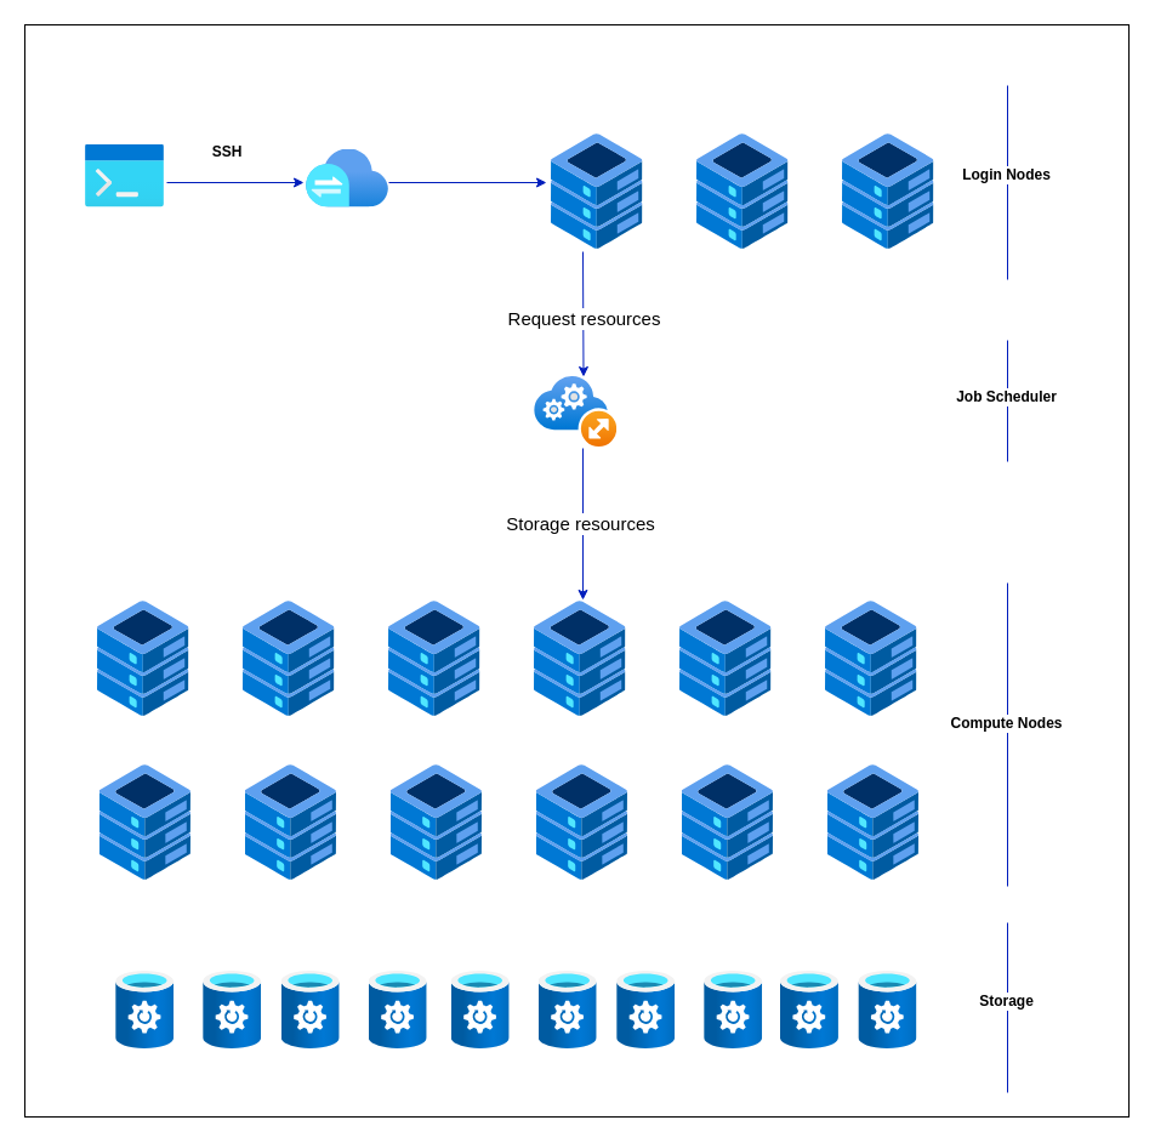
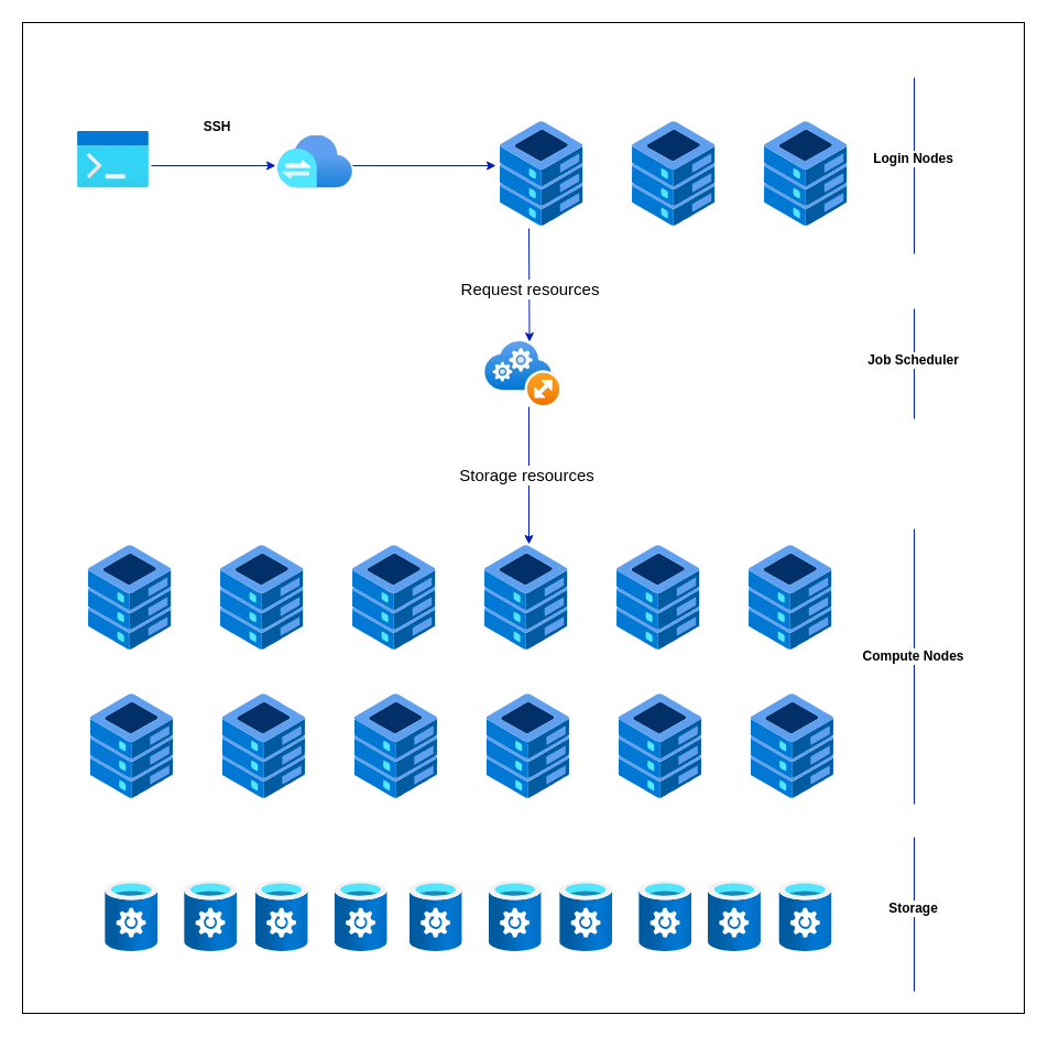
  <mxCell id="0" />
  <mxCell id="1" parent="0" />
  <mxCell id="2" value="" style="rounded=0;whiteSpace=wrap;html=1;" vertex="1" parent="1"><mxGeometry x="20" y="20" width="910" height="900" as="geometry" /></mxCell>
  <mxCell id="3" value="" style="endArrow=classic;html=1;rounded=0;fillColor=#0050ef;strokeColor=#001DBC;" parent="1" edge="1"><mxGeometry width="50" height="50" relative="1" as="geometry"><mxPoint x="137" y="150" as="sourcePoint" /><mxPoint x="250" y="150" as="targetPoint" /></mxGeometry></mxCell>
- <mxCell id="4" value="&lt;b&gt;SSH&lt;/b&gt;" style="text;html=1;align=center;verticalAlign=middle;whiteSpace=wrap;rounded=0;" parent="1" vertex="1"><mxGeometry x="157" y="110" width="60" height="30" as="geometry" /></mxCell>
+ <mxCell id="4" value="&lt;b&gt;SSH&lt;/b&gt;" style="text;html=1;align=center;verticalAlign=middle;whiteSpace=wrap;rounded=0;" parent="1" vertex="1"><mxGeometry x="167" y="100" width="60" height="30" as="geometry" /></mxCell>
  <mxCell id="5" value="" style="endArrow=classic;html=1;rounded=0;fillColor=#0050ef;strokeColor=#001DBC;" parent="1" edge="1"><mxGeometry width="50" height="50" relative="1" as="geometry"><mxPoint x="320" y="150" as="sourcePoint" /><mxPoint x="450" y="150" as="targetPoint" /></mxGeometry></mxCell>
  <mxCell id="6" value="" style="image;aspect=fixed;html=1;points=[];align=center;fontSize=12;image=img/lib/azure2/storage/StorSimple_Data_Managers.svg;" parent="1" vertex="1"><mxGeometry x="95.19" y="800" width="48" height="64" as="geometry" /></mxCell>
  <mxCell id="7" value="" style="image;aspect=fixed;html=1;points=[];align=center;fontSize=12;image=img/lib/azure2/storage/StorSimple_Data_Managers.svg;" parent="1" vertex="1"><mxGeometry x="167.19" y="800" width="48" height="64" as="geometry" /></mxCell>
  <mxCell id="8" value="" style="image;aspect=fixed;html=1;points=[];align=center;fontSize=12;image=img/lib/azure2/storage/StorSimple_Data_Managers.svg;" parent="1" vertex="1"><mxGeometry x="231.69" y="800" width="48" height="64" as="geometry" /></mxCell>
  <mxCell id="9" value="" style="image;aspect=fixed;html=1;points=[];align=center;fontSize=12;image=img/lib/azure2/storage/StorSimple_Data_Managers.svg;" parent="1" vertex="1"><mxGeometry x="303.69" y="800" width="48" height="64" as="geometry" /></mxCell>
  <mxCell id="10" value="" style="image;aspect=fixed;html=1;points=[];align=center;fontSize=12;image=img/lib/azure2/storage/StorSimple_Data_Managers.svg;" parent="1" vertex="1"><mxGeometry x="371.69" y="800" width="48" height="64" as="geometry" /></mxCell>
  <mxCell id="11" value="" style="image;aspect=fixed;html=1;points=[];align=center;fontSize=12;image=img/lib/azure2/storage/StorSimple_Data_Managers.svg;" parent="1" vertex="1"><mxGeometry x="443.69" y="800" width="48" height="64" as="geometry" /></mxCell>
  <mxCell id="12" value="" style="image;aspect=fixed;html=1;points=[];align=center;fontSize=12;image=img/lib/azure2/storage/StorSimple_Data_Managers.svg;" parent="1" vertex="1"><mxGeometry x="508.19" y="800" width="48" height="64" as="geometry" /></mxCell>
  <mxCell id="13" value="" style="image;aspect=fixed;html=1;points=[];align=center;fontSize=12;image=img/lib/azure2/storage/StorSimple_Data_Managers.svg;" parent="1" vertex="1"><mxGeometry x="580.19" y="800" width="48" height="64" as="geometry" /></mxCell>
  <mxCell id="14" value="" style="image;aspect=fixed;html=1;points=[];align=center;fontSize=12;image=img/lib/azure2/storage/StorSimple_Data_Managers.svg;" parent="1" vertex="1"><mxGeometry x="642.94" y="800" width="48" height="64" as="geometry" /></mxCell>
  <mxCell id="15" value="" style="image;aspect=fixed;html=1;points=[];align=center;fontSize=12;image=img/lib/azure2/storage/StorSimple_Data_Managers.svg;" parent="1" vertex="1"><mxGeometry x="707.44" y="800" width="48" height="64" as="geometry" /></mxCell>
  <mxCell id="16" value="" style="image;aspect=fixed;html=1;points=[];align=center;fontSize=12;image=img/lib/azure2/general/Dev_Console.svg;" parent="1" vertex="1"><mxGeometry x="70" y="118.5" width="65" height="52" as="geometry" /></mxCell>
  <mxCell id="17" value="" style="image;aspect=fixed;html=1;points=[];align=center;fontSize=12;image=img/lib/azure2/other/Fiji.svg;" parent="1" vertex="1"><mxGeometry x="80" y="495" width="75.44" height="95" as="geometry" /></mxCell>
  <mxCell id="18" value="" style="image;aspect=fixed;html=1;points=[];align=center;fontSize=12;image=img/lib/azure2/other/Fiji.svg;" parent="1" vertex="1"><mxGeometry x="81.56" y="630" width="75.44" height="95" as="geometry" /></mxCell>
  <mxCell id="19" value="" style="image;aspect=fixed;html=1;points=[];align=center;fontSize=12;image=img/lib/azure2/other/Fiji.svg;" parent="1" vertex="1"><mxGeometry x="200" y="495" width="75.44" height="95" as="geometry" /></mxCell>
  <mxCell id="20" value="" style="image;aspect=fixed;html=1;points=[];align=center;fontSize=12;image=img/lib/azure2/other/Fiji.svg;" parent="1" vertex="1"><mxGeometry x="201.56" y="630" width="75.44" height="95" as="geometry" /></mxCell>
  <mxCell id="21" value="" style="image;aspect=fixed;html=1;points=[];align=center;fontSize=12;image=img/lib/azure2/other/Fiji.svg;" parent="1" vertex="1"><mxGeometry x="320" y="495" width="75.44" height="95" as="geometry" /></mxCell>
  <mxCell id="22" value="" style="image;aspect=fixed;html=1;points=[];align=center;fontSize=12;image=img/lib/azure2/other/Fiji.svg;" parent="1" vertex="1"><mxGeometry x="321.56" y="630" width="75.44" height="95" as="geometry" /></mxCell>
  <mxCell id="23" value="" style="image;aspect=fixed;html=1;points=[];align=center;fontSize=12;image=img/lib/azure2/other/Fiji.svg;" parent="1" vertex="1"><mxGeometry x="440" y="495" width="75.44" height="95" as="geometry" /></mxCell>
  <mxCell id="24" value="" style="image;aspect=fixed;html=1;points=[];align=center;fontSize=12;image=img/lib/azure2/other/Fiji.svg;" parent="1" vertex="1"><mxGeometry x="441.56" y="630" width="75.44" height="95" as="geometry" /></mxCell>
  <mxCell id="25" value="" style="image;aspect=fixed;html=1;points=[];align=center;fontSize=12;image=img/lib/azure2/other/Fiji.svg;" parent="1" vertex="1"><mxGeometry x="560" y="495" width="75.44" height="95" as="geometry" /></mxCell>
  <mxCell id="26" value="" style="image;aspect=fixed;html=1;points=[];align=center;fontSize=12;image=img/lib/azure2/other/Fiji.svg;" parent="1" vertex="1"><mxGeometry x="561.56" y="630" width="75.44" height="95" as="geometry" /></mxCell>
  <mxCell id="27" value="" style="image;aspect=fixed;html=1;points=[];align=center;fontSize=12;image=img/lib/azure2/other/Fiji.svg;" parent="1" vertex="1"><mxGeometry x="680" y="495" width="75.44" height="95" as="geometry" /></mxCell>
  <mxCell id="28" value="" style="image;aspect=fixed;html=1;points=[];align=center;fontSize=12;image=img/lib/azure2/other/Fiji.svg;" parent="1" vertex="1"><mxGeometry x="681.56" y="630" width="75.44" height="95" as="geometry" /></mxCell>
  <mxCell id="29" value="" style="image;aspect=fixed;html=1;points=[];align=center;fontSize=12;image=img/lib/azure2/storage/Azure_Stack_Edge.svg;" parent="1" vertex="1"><mxGeometry x="252" y="122.5" width="68" height="48" as="geometry" /></mxCell>
  <mxCell id="30" value="" style="image;aspect=fixed;html=1;points=[];align=center;fontSize=12;image=img/lib/azure2/other/Fiji.svg;" parent="1" vertex="1"><mxGeometry x="454" y="110" width="75.44" height="95" as="geometry" /></mxCell>
  <mxCell id="31" value="" style="image;aspect=fixed;html=1;points=[];align=center;fontSize=12;image=img/lib/azure2/other/Fiji.svg;" parent="1" vertex="1"><mxGeometry x="574" y="110" width="75.44" height="95" as="geometry" /></mxCell>
  <mxCell id="32" value="" style="image;aspect=fixed;html=1;points=[];align=center;fontSize=12;image=img/lib/azure2/other/Fiji.svg;" parent="1" vertex="1"><mxGeometry x="694" y="110" width="75.44" height="95" as="geometry" /></mxCell>
  <mxCell id="33" value="" style="image;aspect=fixed;html=1;points=[];align=center;fontSize=12;image=img/lib/azure2/other/Cloud_Services_(extended_support).svg;" parent="1" vertex="1"><mxGeometry x="440.19" y="310" width="68" height="58.0" as="geometry" /></mxCell>
  <mxCell id="34" value="" style="endArrow=classic;html=1;rounded=0;entryX=0.593;entryY=0;entryDx=0;entryDy=0;entryPerimeter=0;fillColor=#0050ef;strokeColor=#001DBC;" parent="1" target="33" edge="1"><mxGeometry width="50" height="50" relative="1" as="geometry"><mxPoint x="480" y="207" as="sourcePoint" /><mxPoint x="480" y="510" as="targetPoint" /></mxGeometry></mxCell>
  <mxCell id="35" value="&lt;font style=&quot;font-size: 15px;&quot;&gt;Request resources&lt;/font&gt;" style="edgeLabel;html=1;align=center;verticalAlign=middle;resizable=0;points=[];" parent="34" vertex="1" connectable="0"><mxGeometry x="-0.155" y="-1" relative="1" as="geometry"><mxPoint x="1" y="10" as="offset" /></mxGeometry></mxCell>
  <mxCell id="36" value="" style="endArrow=classic;html=1;rounded=0;fillColor=#0050ef;strokeColor=#001DBC;" parent="1" edge="1"><mxGeometry width="50" height="50" relative="1" as="geometry"><mxPoint x="480" y="369" as="sourcePoint" /><mxPoint x="480" y="494" as="targetPoint" /></mxGeometry></mxCell>
  <mxCell id="37" value="&lt;font style=&quot;font-size: 15px;&quot;&gt;Storage resources&lt;/font&gt;" style="edgeLabel;html=1;align=center;verticalAlign=middle;resizable=0;points=[];" parent="1" vertex="1" connectable="0"><mxGeometry x="477.72" y="430.002" as="geometry" /></mxCell>
  <mxCell id="38" value="" style="endArrow=none;html=1;rounded=0;fillColor=#0050ef;strokeColor=#001DBC;" parent="1" edge="1"><mxGeometry width="50" height="50" relative="1" as="geometry"><mxPoint x="830" y="230" as="sourcePoint" /><mxPoint x="830" y="70" as="targetPoint" /></mxGeometry></mxCell>
  <mxCell id="39" value="Login Nodes" style="edgeLabel;html=1;align=center;verticalAlign=middle;resizable=0;points=[];fontStyle=1;fontSize=12;" parent="38" vertex="1" connectable="0"><mxGeometry x="0.083" y="2" relative="1" as="geometry"><mxPoint as="offset" /></mxGeometry></mxCell>
  <mxCell id="40" value="" style="endArrow=none;html=1;rounded=0;fillColor=#0050ef;strokeColor=#001DBC;" parent="1" edge="1"><mxGeometry width="50" height="50" relative="1" as="geometry"><mxPoint x="830" y="380" as="sourcePoint" /><mxPoint x="830" y="280" as="targetPoint" /></mxGeometry></mxCell>
  <mxCell id="41" value="Job Scheduler" style="edgeLabel;html=1;align=center;verticalAlign=middle;resizable=0;points=[];fontStyle=1;fontSize=12;" parent="40" vertex="1" connectable="0"><mxGeometry x="0.083" y="2" relative="1" as="geometry"><mxPoint as="offset" /></mxGeometry></mxCell>
  <mxCell id="42" value="" style="endArrow=none;html=1;rounded=0;fillColor=#0050ef;strokeColor=#001DBC;" parent="1" edge="1"><mxGeometry width="50" height="50" relative="1" as="geometry"><mxPoint x="830" y="730" as="sourcePoint" /><mxPoint x="830" y="480" as="targetPoint" /></mxGeometry></mxCell>
  <mxCell id="43" value="Compute Nodes" style="edgeLabel;html=1;align=center;verticalAlign=middle;resizable=0;points=[];fontStyle=1;fontSize=12;" parent="42" vertex="1" connectable="0"><mxGeometry x="0.083" y="2" relative="1" as="geometry"><mxPoint as="offset" /></mxGeometry></mxCell>
  <mxCell id="44" value="" style="endArrow=none;html=1;rounded=0;fillColor=#0050ef;strokeColor=#001DBC;" parent="1" edge="1"><mxGeometry width="50" height="50" relative="1" as="geometry"><mxPoint x="830" y="900" as="sourcePoint" /><mxPoint x="830" y="760" as="targetPoint" /></mxGeometry></mxCell>
  <mxCell id="45" value="Storage" style="edgeLabel;html=1;align=center;verticalAlign=middle;resizable=0;points=[];fontStyle=1;fontSize=12;" parent="44" vertex="1" connectable="0"><mxGeometry x="0.083" y="2" relative="1" as="geometry"><mxPoint as="offset" /></mxGeometry></mxCell>
